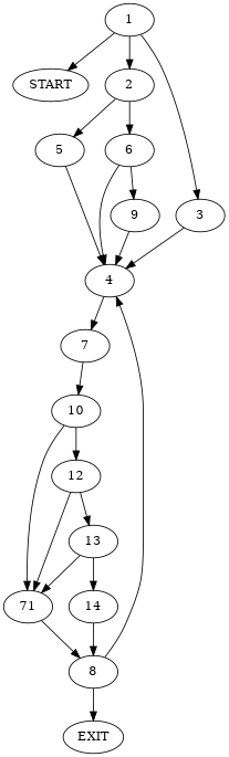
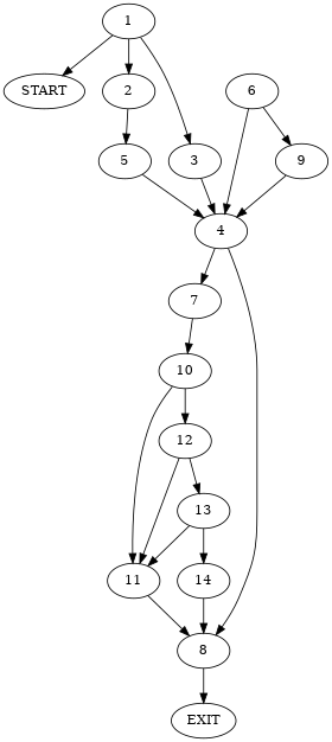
  digraph {
    n1 [label=START]
    1
    2
    3
    n5 [label=EXIT]
    5
    6
    4
    9
    7
    8
    10
-   11 [label=71]
+   11
    12
    13
    14
    1 -> n1
    1 -> 2
    1 -> 3
    2 -> 5
-   2 -> 6
    3 -> 4
    5 -> 4
    6 -> 4
    6 -> 9
    4 -> 7
-   8 -> 4
+   4 -> 8
    9 -> 4
    7 -> 10
    8 -> n5
    10 -> 11
    10 -> 12
    11 -> 8
    12 -> 11
    12 -> 13
    13 -> 11
    13 -> 14
    14 -> 8
  }
